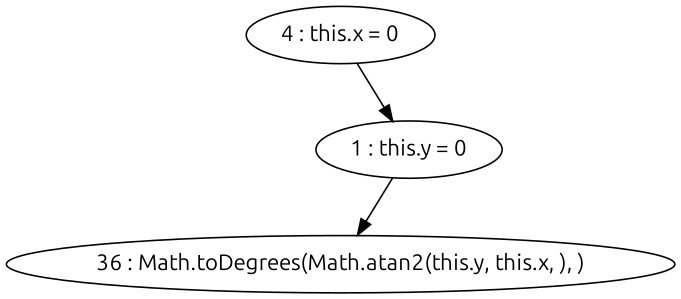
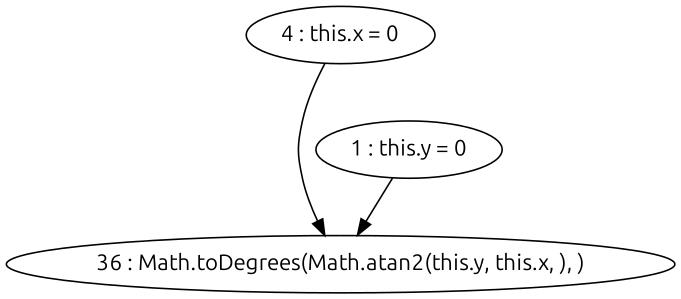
  digraph {
    fontname=Ubuntu
    node [fontname=Ubuntu]
    edge [fontname=Ubuntu]
    "4 : this.x = 0"
    "36 : Math.toDegrees(Math.atan2(this.y, this.x, ), )"
    n3 [label="1 : this.y = 0"]
-   "4 : this.x = 0" -> n3
+   "4 : this.x = 0" -> "36 : Math.toDegrees(Math.atan2(this.y, this.x, ), )"
    n3 -> "36 : Math.toDegrees(Math.atan2(this.y, this.x, ), )"
  }
